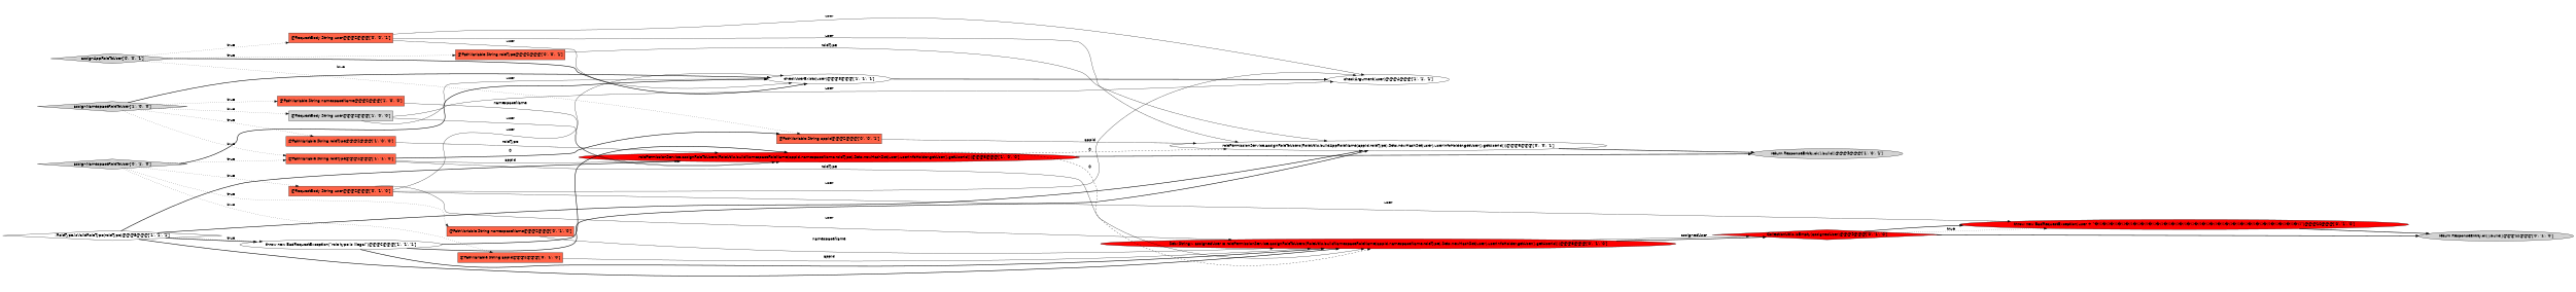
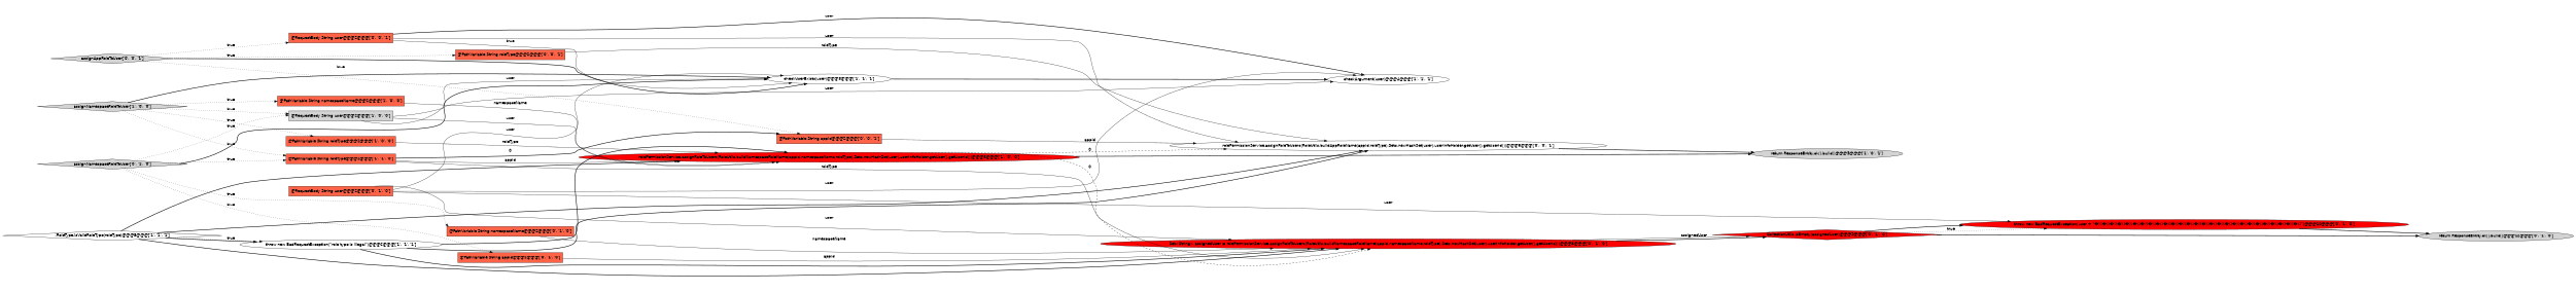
  digraph {
    fontname="DejaVu Sans"
    rankdir=LR
    node [fillcolor=tomato fontname="DejaVu Sans" shape=box style=filled]
    edge [fontname="DejaVu Sans" style=solid]
    n1 [fillcolor=lightgray label="return ResponseEntity.ok().build()@@@9@@@['1', '0', '1']" shape=ellipse]
    n2 [fillcolor=lightgray label="assignAppRoleToUser['0', '0', '1']" shape=diamond]
    n3 [label="@PathVariable String appId@@@2@@@['0', '0', '1']"]
    n4 [label="@PathVariable String roleType@@@2@@@['0', '0', '1']"]
    n5 [fillcolor=white label="checkUserExists(user)@@@3@@@['1', '1', '1']" shape=ellipse]
    n6 [label="@RequestBody String user@@@2@@@['0', '0', '1']"]
    n7 [fillcolor=white label="rolePermissionService.assignRoleToUsers(RoleUtils.buildAppRoleName(appId,roleType),Sets.newHashSet(user),userInfoHolder.getUser().getUserId())@@@8@@@['0', '0', '1']" shape=ellipse]
    n8 [fillcolor=white label="checkArgument(user)@@@4@@@['1', '1', '1']" shape=ellipse]
    n9 [fillcolor=white label="!RoleType.isValidRoleType(roleType)@@@5@@@['1', '1', '1']" shape=diamond]
    n10 [fillcolor=red label="rolePermissionService.assignRoleToUsers(RoleUtils.buildNamespaceRoleName(appId,namespaceName,roleType),Sets.newHashSet(user),userInfoHolder.getUser().getUserId())@@@8@@@['1', '0', '0']" shape=ellipse]
    n11 [fillcolor=red label="Set<String> assignedUser = rolePermissionService.assignRoleToUsers(RoleUtils.buildNamespaceRoleName(appId,namespaceName,roleType),Sets.newHashSet(user),userInfoHolder.getUser().getUserId())@@@8@@@['0', '1', '0']" shape=ellipse]
    n12 [fillcolor=white label="throw new BadRequestException(\"role type is illegal\")@@@6@@@['1', '1', '1']" shape=ellipse]
    n13 [fillcolor=red label="CollectionUtils.isEmpty(assignedUser)@@@9@@@['0', '1', '0']" shape=diamond]
    n14 [label="@PathVariable String namespaceName@@@2@@@['0', '1', '0']"]
    n15 [label="@PathVariable String roleType@@@2@@@['1', '1', '0']"]
    n16 [fillcolor=red label="throw new BadRequestException(user + \"�ｿｽ�ｿｽ�ｿｽ�ｿｽ�ｿｽ�ｿｽ�ｿｽ�ｿｽ�ｿｽ�ｿｽ�ｿｽ�ｿｽ�ｿｽ�ｿｽ�ｿｽ�ｿｽ�ｿｽ�ｿｽ�ｿｽ�ｿｽ�ｿｽ�ｿｽ�ｿｽ�ｿｽ�ｿｽ�ｿｽ�ｿｽ\")@@@10@@@['0', '1', '0']" shape=ellipse]
    n17 [fillcolor=lightgray label="return ResponseEntity.ok().build()@@@12@@@['0', '1', '0']" shape=ellipse]
    n18 [fillcolor=lightgray label="assignNamespaceRoleToUser['0', '1', '0']" shape=diamond]
    n19 [label="@PathVariable String appId@@@2@@@['0', '1', '0']"]
    n20 [label="@RequestBody String user@@@2@@@['0', '1', '0']"]
    n21 [label="@PathVariable String namespaceName@@@2@@@['1', '0', '0']"]
    n22 [fillcolor=lightgray label="@RequestBody String user@@@2@@@['1', '0', '0']"]
    n23 [label="@PathVariable String roleType@@@2@@@['1', '0', '0']"]
    n24 [fillcolor=lightgray label="assignNamespaceRoleToUser['1', '0', '0']" shape=diamond]
    n2 -> n3 [label=true style=dotted]
    n2 -> n4 [label=true style=dotted]
    n2 -> n5 [style=bold]
    n2 -> n6 [label=true style=dotted]
    n3 -> n7 [label=appId]
    n4 -> n7 [label=roleType]
    n5 -> n8 [style=bold]
-   n6 -> n5 [label=user]
+   n6 -> n5 [label=true]
    n6 -> n7 [label=user]
-   n6 -> n8 [label=user]
+   n6 -> n8 [label=user style=bold]
    n7 -> n1 [style=bold]
    n9 -> n7 [style=bold]
    n9 -> n10 [style=bold]
    n9 -> n11 [style=bold]
    n9 -> n12 [label=true style=dotted]
    n9 -> n12 [style=bold]
    n10 -> n1 [style=bold]
    n10 -> n7 [label=0 style=dashed]
    n10 -> n11 [label=0 style=dashed]
    n11 -> n13 [label=assignedUser]
    n11 -> n13 [style=bold]
    n12 -> n7 [style=bold]
    n12 -> n10 [style=bold]
    n12 -> n11 [style=bold]
    n13 -> n16 [label=true style=dotted]
    n13 -> n16 [style=bold]
    n13 -> n17 [style=bold]
    n14 -> n11 [label=namespaceName]
    n15 -> n3 [label=0 style=bold]
    n15 -> n10 [label=appId]
    n15 -> n11 [label=roleType]
    n16 -> n17 [style=bold]
    n18 -> n5 [style=bold]
    n18 -> n14 [label=true style=dotted]
    n18 -> n15 [label=true style=dotted]
    n18 -> n19 [label=true style=dotted]
-   n18 -> n20 [label=true style=dotted]
+   n18 -> n22 [label=true style=dotted]
    n19 -> n11 [label=appId]
    n20 -> n5 [label=user]
    n20 -> n8 [label=user]
    n20 -> n11 [label=user]
    n20 -> n16 [label=user]
    n21 -> n10 [label=namespaceName]
    n22 -> n5 [label=user]
    n22 -> n8 [label=user]
    n22 -> n10 [label=user]
    n23 -> n10 [label=roleType]
    n24 -> n5 [style=bold]
    n24 -> n15 [label=true style=dotted]
    n24 -> n21 [label=true style=dotted]
    n24 -> n22 [label=true style=dotted]
    n24 -> n23 [label=true style=dotted]
  }
